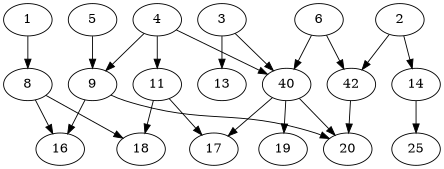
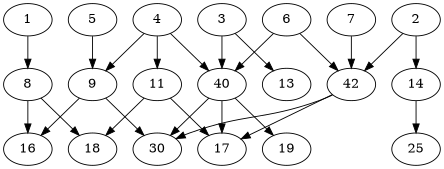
  digraph {
    node [alpha=0.19]
    1 [expect_size=43621376]
    8 [alpha=0.09 expect_size=27920384]
    16 [alpha=0.08 expect_size=13674496]
    18 [alpha=0.03 expect_size=10750976]
    2 [alpha=0.04 expect_size=17317888]
    n6 [alpha=0.10 expect_size=41423872 label=42]
    14 [alpha=0.06 expect_size=8313856]
-   20 [alpha=0.06 expect_size=23063552]
+   20 [alpha=0.06 expect_size=23063552 label=30]
    17 [alpha=0.13 expect_size=11881472]
    13 [alpha=0.03 expect_size=50876416]
    n11 [alpha=0.09 expect_size=43243520 label=25]
    3 [alpha=0.02 expect_size=46204928]
    n13 [alpha=0.02 expect_size=44765184 label=40]
    19 [alpha=0.12 expect_size=30987264]
    4 [alpha=0.15 expect_size=9470976]
    11 [alpha=0.11 expect_size=43873280]
    9 [alpha=0.17 expect_size=30089216]
    5 [alpha=0.07 expect_size=45868032]
    6 [expect_size=13031424]
+   7 [alpha=0.20 expect_size=43943936]
    1 -> 8
    8 -> 16
    8 -> 18
    2 -> n6
    2 -> 14
    n6 -> 20
+   n6 -> 17
    14 -> n11
    3 -> 13
    3 -> n13
    n13 -> 20
    n13 -> 17
    n13 -> 19
    4 -> n13
    4 -> 11
    4 -> 9
    11 -> 18
    11 -> 17
    9 -> 16
    9 -> 20
    5 -> 9
    6 -> n6
    6 -> n13
+   7 -> n6
  }
